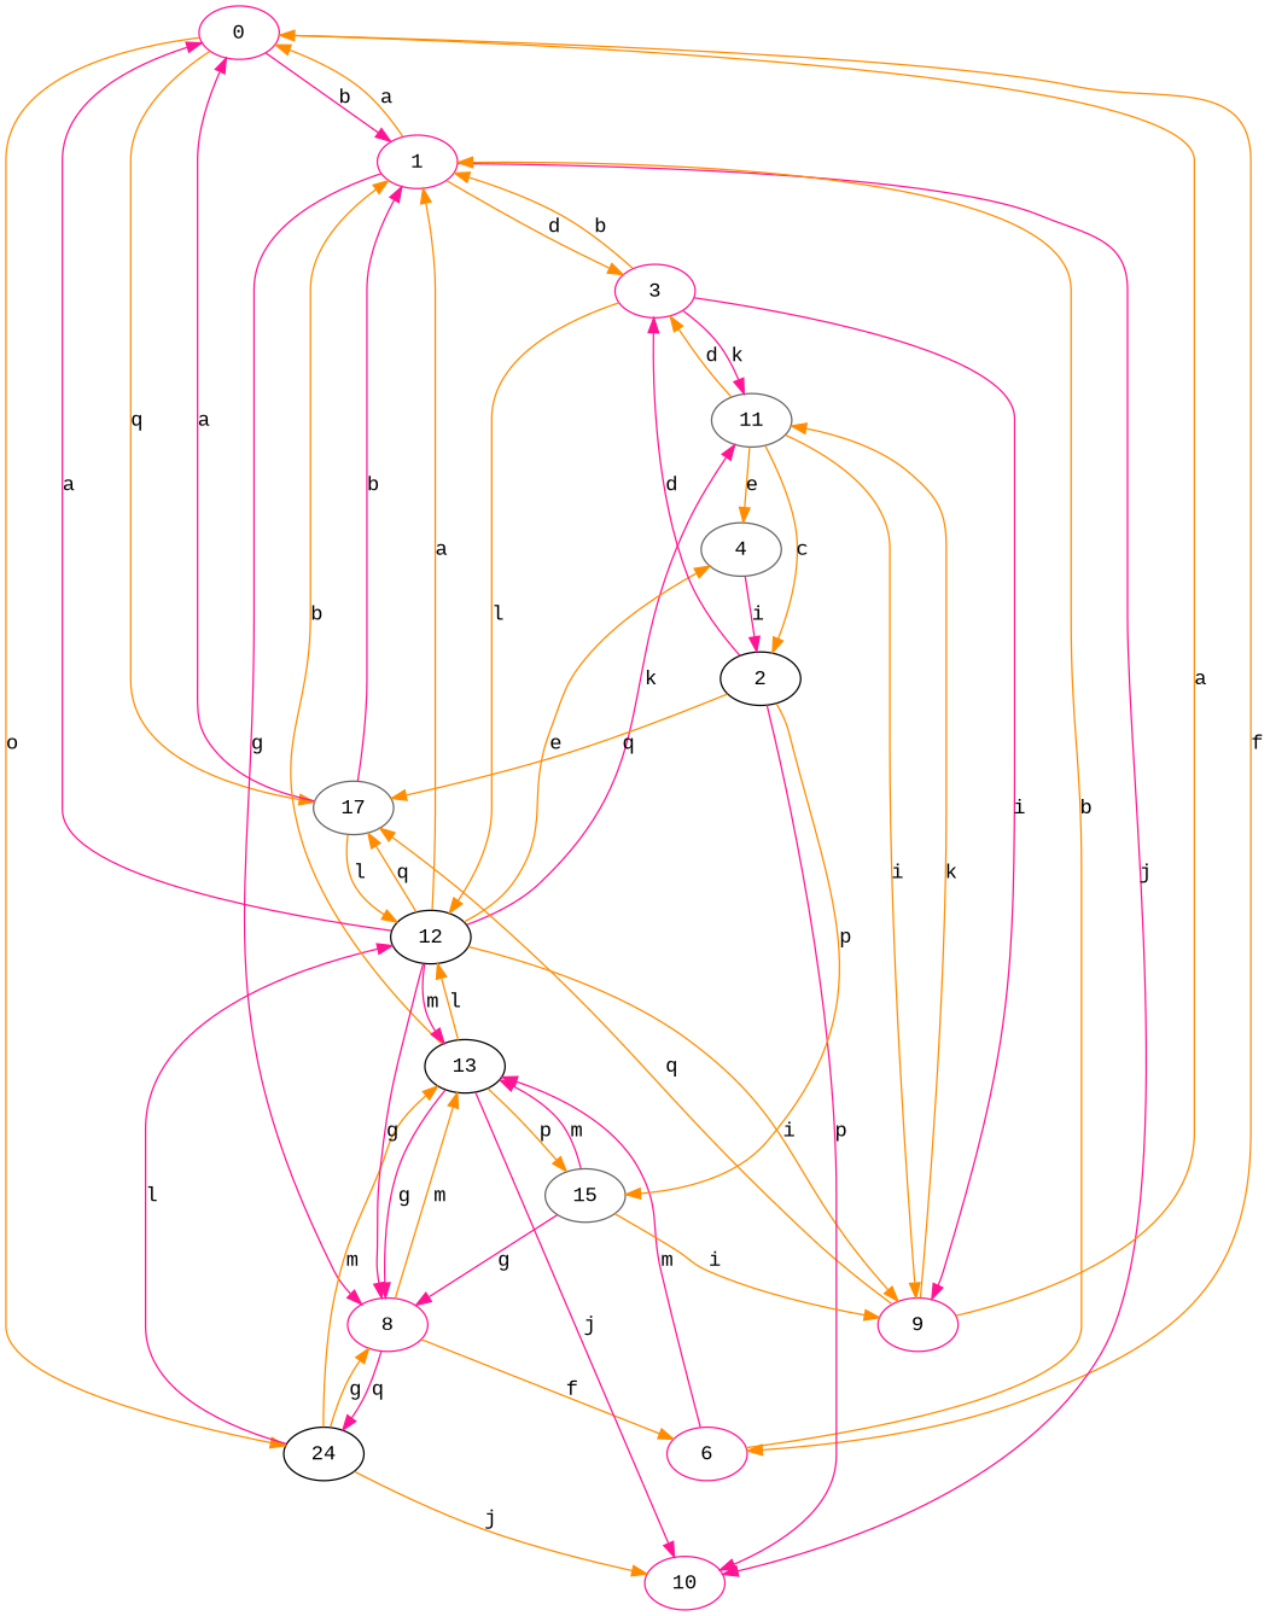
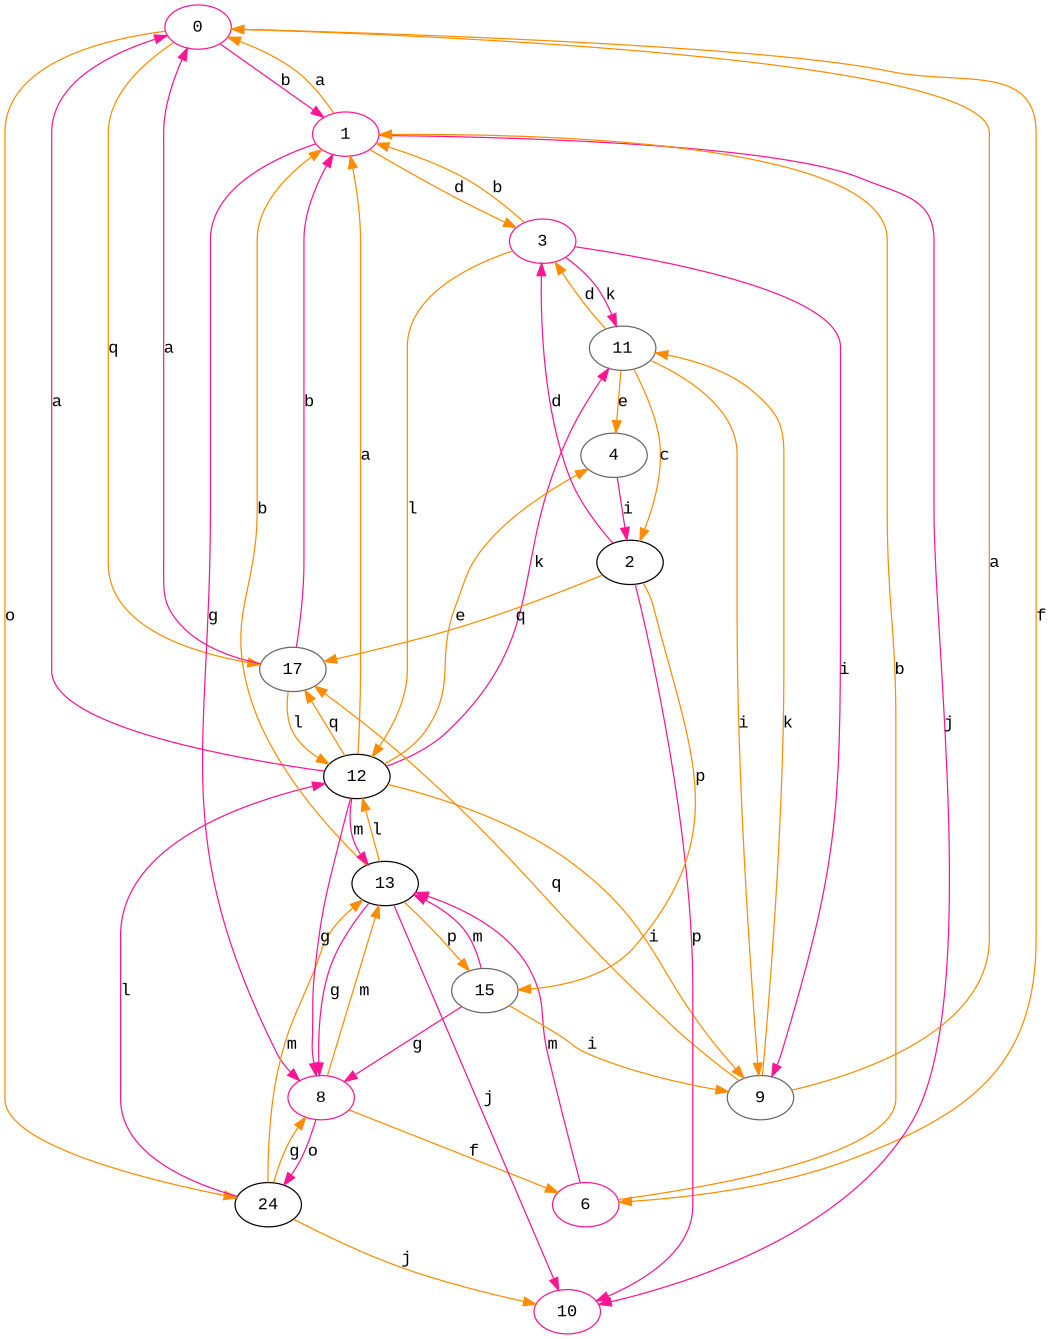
  strict digraph {
    fontname="Liberation Mono"
    node [color=deeppink fontname="Liberation Mono"]
    edge [color=darkorange fontname="Liberation Mono"]
    0
    1
    6
    n4 [color=black label=24]
    17 [color=gray40]
    3
    8
    10
    13 [color=black]
    12 [color=black]
-   9
+   9 [color=gray40]
    11 [color=gray40]
    2 [color=black]
    15 [color=gray40]
    4 [color=gray40]
    0 -> 1 [color=deeppink label=b]
    0 -> 6 [label=f]
    0 -> n4 [label=o]
    0 -> 17 [label=q]
    1 -> 0 [label=a]
    1 -> 3 [label=d]
    1 -> 8 [color=deeppink label=g]
    1 -> 10 [color=deeppink label=j]
    6 -> 1 [label=b]
    6 -> 13 [color=deeppink label=m]
    n4 -> 8 [label=g]
    n4 -> 10 [label=j]
    n4 -> 13 [label=m]
    n4 -> 12 [color=deeppink label=l]
    17 -> 0 [color=deeppink label=a]
    17 -> 1 [color=deeppink label=b]
    17 -> 12 [label=l]
    3 -> 1 [label=b]
    3 -> 12 [label=l]
    3 -> 9 [color=deeppink label=i]
    3 -> 11 [color=deeppink label=k]
    8 -> 6 [label=f]
-   8 -> n4 [color=deeppink label=q]
+   8 -> n4 [color=deeppink label=o]
    8 -> 13 [label=m]
    13 -> 1 [label=b]
    13 -> 8 [color=deeppink label=g]
    13 -> 10 [color=deeppink label=j]
    13 -> 12 [label=l]
    13 -> 15 [label=p]
    12 -> 0 [color=deeppink label=a]
    12 -> 1 [label=a]
    12 -> 17 [label=q]
    12 -> 8 [color=deeppink label=g]
    12 -> 13 [color=deeppink label=m]
    12 -> 9 [label=i]
    12 -> 11 [color=deeppink label=k]
    12 -> 4 [label=e]
    9 -> 0 [label=a]
    9 -> 17 [label=q]
    9 -> 11 [label=k]
    11 -> 3 [label=d]
    11 -> 9 [label=i]
    11 -> 2 [label=c]
    11 -> 4 [label=e]
    2 -> 17 [label=q]
    2 -> 3 [color=deeppink label=d]
    2 -> 10 [color=deeppink label=p]
    2 -> 15 [label=p]
    15 -> 8 [color=deeppink label=g]
    15 -> 13 [color=deeppink label=m]
    15 -> 9 [label=i]
    4 -> 2 [color=deeppink label=i]
  }
